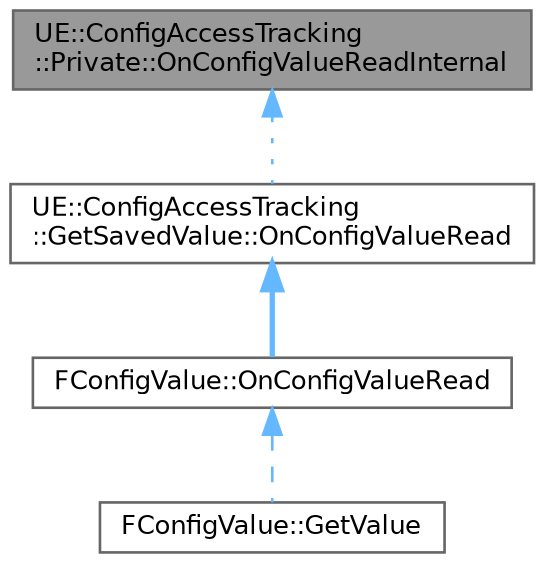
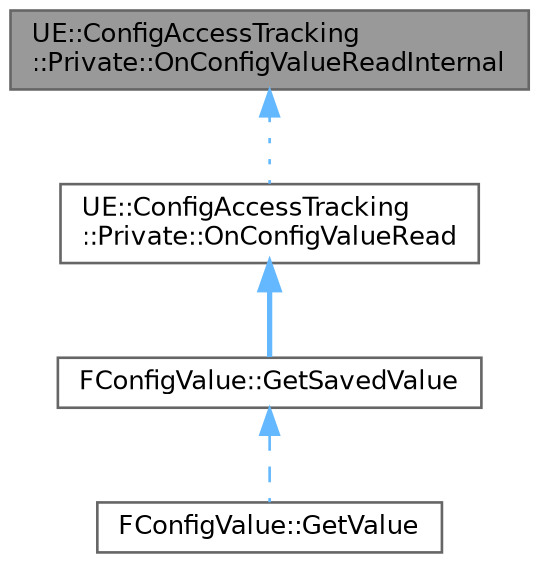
  digraph {
    rankdir=TB
    node [color=grey40 fillcolor=white fontname=Helvetica fontsize=10 shape=box style=filled]
    edge [color=steelblue1 dir=back fontname=Helvetica fontsize=10 labelfontname=Helvetica labelfontsize=10]
    n1 [color=gray40 fillcolor=grey60 fontcolor=black height=0.2 label="UE::ConfigAccessTracking\l::Private::OnConfigValueReadInternal" width=0.4]
-   n2 [height=0.2 label="UE::ConfigAccessTracking\l::GetSavedValue::OnConfigValueRead" width=0.4]
-   n3 [height=0.2 label="FConfigValue::OnConfigValueRead" width=0.4]
+   n2 [height=0.2 label="UE::ConfigAccessTracking\l::Private::OnConfigValueRead" width=0.4]
+   n3 [height=0.2 label="FConfigValue::GetSavedValue" width=0.4]
    n4 [height=0.2 label="FConfigValue::GetValue" width=0.4]
    n1 -> n2 [style=dotted]
    n2 -> n3 [style=bold]
    n3 -> n4 [style=dashed]
  }
